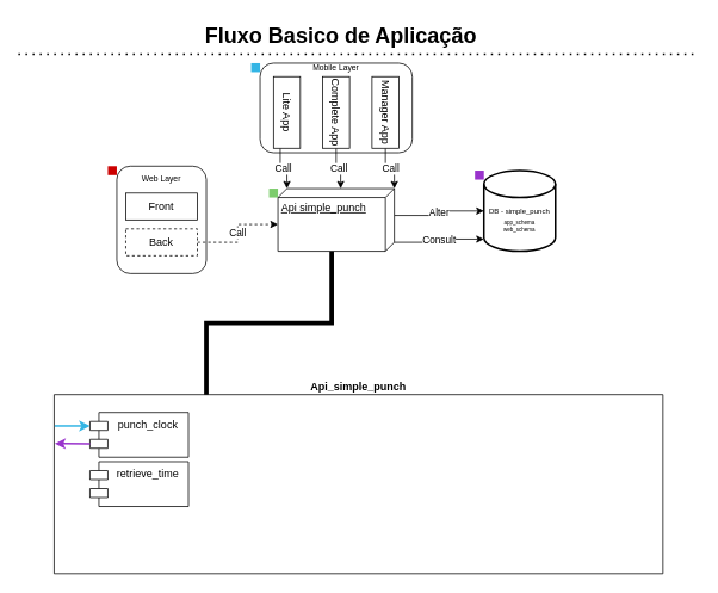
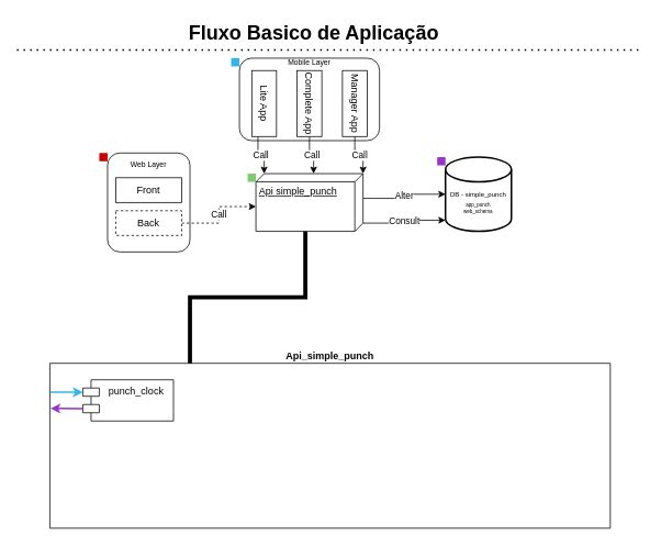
  <mxCell id="0" />
  <mxCell id="1" parent="0" />
  <mxCell id="2" value="" style="rounded=1;whiteSpace=wrap;html=1;" vertex="1" parent="1"><mxGeometry x="130" y="185" width="100" height="120" as="geometry" /></mxCell>
  <mxCell id="3" value="" style="rounded=1;whiteSpace=wrap;html=1;" vertex="1" parent="1"><mxGeometry x="290" y="70" width="170" height="100" as="geometry" /></mxCell>
  <mxCell id="4" value="Alter" style="edgeStyle=orthogonalEdgeStyle;rounded=0;orthogonalLoop=1;jettySize=auto;html=1;exitX=0;exitY=0;exitDx=30;exitDy=0;exitPerimeter=0;entryX=0;entryY=0.5;entryDx=0;entryDy=0;entryPerimeter=0;" edge="1" parent="1" source="7" target="8"><mxGeometry relative="1" as="geometry" /></mxCell>
  <mxCell id="5" value="Consult" style="edgeStyle=orthogonalEdgeStyle;rounded=0;orthogonalLoop=1;jettySize=auto;html=1;exitX=0;exitY=0;exitDx=60;exitDy=0;exitPerimeter=0;entryX=0;entryY=0.85;entryDx=0;entryDy=0;entryPerimeter=0;" edge="1" parent="1" source="7" target="8"><mxGeometry relative="1" as="geometry" /></mxCell>
  <mxCell id="6" style="edgeStyle=orthogonalEdgeStyle;rounded=0;orthogonalLoop=1;jettySize=auto;html=1;exitX=0;exitY=0;exitDx=70;exitDy=70;exitPerimeter=0;entryX=0.25;entryY=0;entryDx=0;entryDy=0;endArrow=none;endFill=0;strokeWidth=5;" edge="1" parent="1" source="7" target="23"><mxGeometry relative="1" as="geometry" /></mxCell>
  <mxCell id="7" value="Api simple_punch&lt;br&gt;" style="verticalAlign=top;align=left;spacingTop=8;spacingLeft=2;spacingRight=12;shape=cube;size=10;direction=south;fontStyle=4;html=1;whiteSpace=wrap;" vertex="1" parent="1"><mxGeometry x="310" y="210" width="130" height="70" as="geometry" /></mxCell>
  <mxCell id="8" value="&lt;font style=&quot;font-size: 8px;&quot;&gt;DB - simple_punch&lt;br&gt;&lt;/font&gt;" style="strokeWidth=2;html=1;shape=mxgraph.flowchart.database;whiteSpace=wrap;" vertex="1" parent="1"><mxGeometry x="540" y="190" width="80" height="90" as="geometry" /></mxCell>
  <mxCell id="9" value="" style="endArrow=none;dashed=1;html=1;dashPattern=1 3;strokeWidth=2;rounded=0;" edge="1" parent="1"><mxGeometry width="50" height="50" relative="1" as="geometry"><mxPoint x="20" y="60" as="sourcePoint" /><mxPoint x="780" y="60" as="targetPoint" /><Array as="points"><mxPoint x="400" y="60" /></Array></mxGeometry></mxCell>
  <mxCell id="10" value="Fluxo Basico de Aplicação" style="text;strokeColor=none;fillColor=none;html=1;fontSize=24;fontStyle=1;verticalAlign=middle;align=center;" vertex="1" parent="1"><mxGeometry x="330" y="20" width="100" height="40" as="geometry" /></mxCell>
  <mxCell id="11" value="Call" style="edgeStyle=orthogonalEdgeStyle;rounded=0;orthogonalLoop=1;jettySize=auto;html=1;exitX=1;exitY=0.75;exitDx=0;exitDy=0;entryX=0;entryY=0;entryDx=0;entryDy=120;entryPerimeter=0;" edge="1" parent="1" source="12" target="7"><mxGeometry relative="1" as="geometry" /></mxCell>
  <mxCell id="12" value="Lite App" style="rounded=0;whiteSpace=wrap;html=1;rotation=90;" vertex="1" parent="1"><mxGeometry x="280" y="110" width="80" height="30" as="geometry" /></mxCell>
  <mxCell id="13" value="Call" style="edgeStyle=orthogonalEdgeStyle;rounded=0;orthogonalLoop=1;jettySize=auto;html=1;exitX=1;exitY=0.5;exitDx=0;exitDy=0;entryX=0;entryY=0;entryDx=0;entryDy=60;entryPerimeter=0;" edge="1" parent="1" source="14" target="7"><mxGeometry relative="1" as="geometry" /></mxCell>
  <mxCell id="14" value="Complete App" style="rounded=0;whiteSpace=wrap;html=1;rotation=90;" vertex="1" parent="1"><mxGeometry x="335" y="110" width="80" height="30" as="geometry" /></mxCell>
  <mxCell id="15" value="Call" style="edgeStyle=orthogonalEdgeStyle;rounded=0;orthogonalLoop=1;jettySize=auto;html=1;exitX=1;exitY=0.5;exitDx=0;exitDy=0;entryX=0;entryY=0;entryDx=0;entryDy=0;entryPerimeter=0;" edge="1" parent="1" source="16" target="7"><mxGeometry relative="1" as="geometry" /></mxCell>
  <mxCell id="16" value="Manager App" style="rounded=0;whiteSpace=wrap;html=1;rotation=90;" vertex="1" parent="1"><mxGeometry x="390" y="110" width="80" height="30" as="geometry" /></mxCell>
  <mxCell id="17" value="Front" style="rounded=0;whiteSpace=wrap;html=1;rotation=0;" vertex="1" parent="1"><mxGeometry x="140" y="215" width="80" height="30" as="geometry" /></mxCell>
  <mxCell id="18" value="Mobile Layer" style="text;html=1;strokeColor=none;fillColor=none;align=center;verticalAlign=middle;whiteSpace=wrap;rounded=0;fontSize=9;" vertex="1" parent="1"><mxGeometry x="345" y="70" width="60" height="10" as="geometry" /></mxCell>
  <mxCell id="19" value="Call" style="edgeStyle=orthogonalEdgeStyle;rounded=0;orthogonalLoop=1;jettySize=auto;html=1;exitX=1;exitY=0.5;exitDx=0;exitDy=0;entryX=0;entryY=0;entryDx=40;entryDy=130;entryPerimeter=0;dashed=1;" edge="1" parent="1" source="20" target="7"><mxGeometry relative="1" as="geometry" /></mxCell>
  <mxCell id="20" value="Back" style="rounded=0;whiteSpace=wrap;html=1;dashed=1;" vertex="1" parent="1"><mxGeometry x="140" y="255" width="80" height="30" as="geometry" /></mxCell>
  <mxCell id="21" value="Web Layer" style="text;html=1;strokeColor=none;fillColor=none;align=center;verticalAlign=middle;whiteSpace=wrap;rounded=0;fontSize=9;" vertex="1" parent="1"><mxGeometry x="150" y="195" width="60" height="10" as="geometry" /></mxCell>
- <mxCell id="22" value="app_schema&lt;br&gt;web_schema" style="text;html=1;strokeColor=none;fillColor=none;align=center;verticalAlign=middle;whiteSpace=wrap;rounded=0;fontSize=6;" vertex="1" parent="1"><mxGeometry x="560" y="245" width="40" height="15" as="geometry" /></mxCell>
+ <mxCell id="22" value="app_punch&lt;br&gt;web_schema" style="text;html=1;strokeColor=none;fillColor=none;align=center;verticalAlign=middle;whiteSpace=wrap;rounded=0;fontSize=6;" vertex="1" parent="1"><mxGeometry x="560" y="245" width="40" height="15" as="geometry" /></mxCell>
  <mxCell id="23" value="Api_simple_punch" style="swimlane;startSize=0;labelPosition=center;verticalLabelPosition=top;align=center;verticalAlign=bottom;" vertex="1" parent="1"><mxGeometry x="60" y="440" width="680" height="200" as="geometry"><mxRectangle x="80" y="430" width="50" height="40" as="alternateBounds" /></mxGeometry></mxCell>
  <mxCell id="24" value="punch_clock" style="shape=module;align=left;spacingLeft=20;align=center;verticalAlign=top;whiteSpace=wrap;html=1;" vertex="1" parent="23"><mxGeometry x="40" y="20" width="110" height="50" as="geometry" /></mxCell>
- <mxCell id="25" value="retrieve_time" style="shape=module;align=left;spacingLeft=20;align=center;verticalAlign=top;whiteSpace=wrap;html=1;" vertex="1" parent="23"><mxGeometry x="40" y="75" width="110" height="50" as="geometry" /></mxCell>
  <mxCell id="26" value="" style="endArrow=classic;html=1;rounded=0;strokeWidth=2;entryX=0;entryY=0;entryDx=0;entryDy=15;entryPerimeter=0;fillColor=#1ba1e2;strokeColor=#33B5E5;exitX=0.001;exitY=0.175;exitDx=0;exitDy=0;exitPerimeter=0;" edge="1" parent="23" source="23" target="24"><mxGeometry width="50" height="50" relative="1" as="geometry"><mxPoint x="20" y="20" as="sourcePoint" /><mxPoint x="40" y="20" as="targetPoint" /></mxGeometry></mxCell>
  <mxCell id="27" value="" style="endArrow=classic;html=1;rounded=0;strokeWidth=2;exitX=0;exitY=0;exitDx=0;exitDy=35;exitPerimeter=0;entryX=0.001;entryY=0.274;entryDx=0;entryDy=0;entryPerimeter=0;fillColor=#6a00ff;strokeColor=#9933CC;" edge="1" parent="23" source="24" target="23"><mxGeometry width="50" height="50" relative="1" as="geometry"><mxPoint x="40" y="55" as="sourcePoint" /><mxPoint x="60" y="70" as="targetPoint" /></mxGeometry></mxCell>
  <mxCell id="28" value="" style="verticalLabelPosition=bottom;verticalAlign=top;html=1;shadow=0;dashed=0;strokeWidth=1;strokeColor=none;shape=rect;fillColor=#33b5e5;" vertex="1" parent="1"><mxGeometry x="280" y="70" width="10" height="10" as="geometry" /></mxCell>
  <mxCell id="29" value="" style="verticalLabelPosition=bottom;verticalAlign=top;html=1;shadow=0;dashed=0;strokeWidth=1;strokeColor=none;shape=rect;fillColor=#cc0000;" vertex="1" parent="1"><mxGeometry x="120" y="185" width="10" height="10" as="geometry" /></mxCell>
  <mxCell id="30" value="" style="fillColor=#7CCC6C;strokeColor=none;whiteSpace=wrap;html=1;" vertex="1" parent="1"><mxGeometry x="300" y="210" width="10" height="10" as="geometry" /></mxCell>
  <mxCell id="31" value="" style="verticalLabelPosition=bottom;verticalAlign=top;html=1;shadow=0;dashed=0;strokeWidth=1;strokeColor=none;shape=rect;fillColor=#9933cc;" vertex="1" parent="1"><mxGeometry x="530" y="190" width="10" height="10" as="geometry" /></mxCell>
